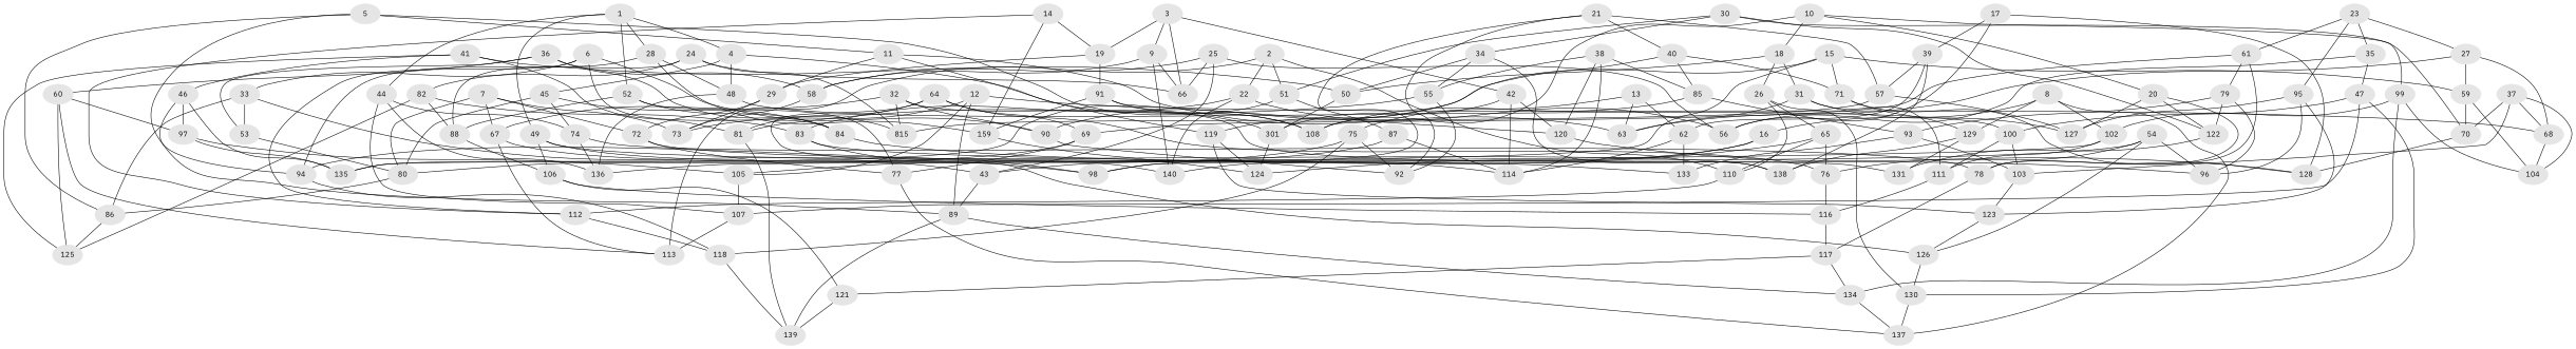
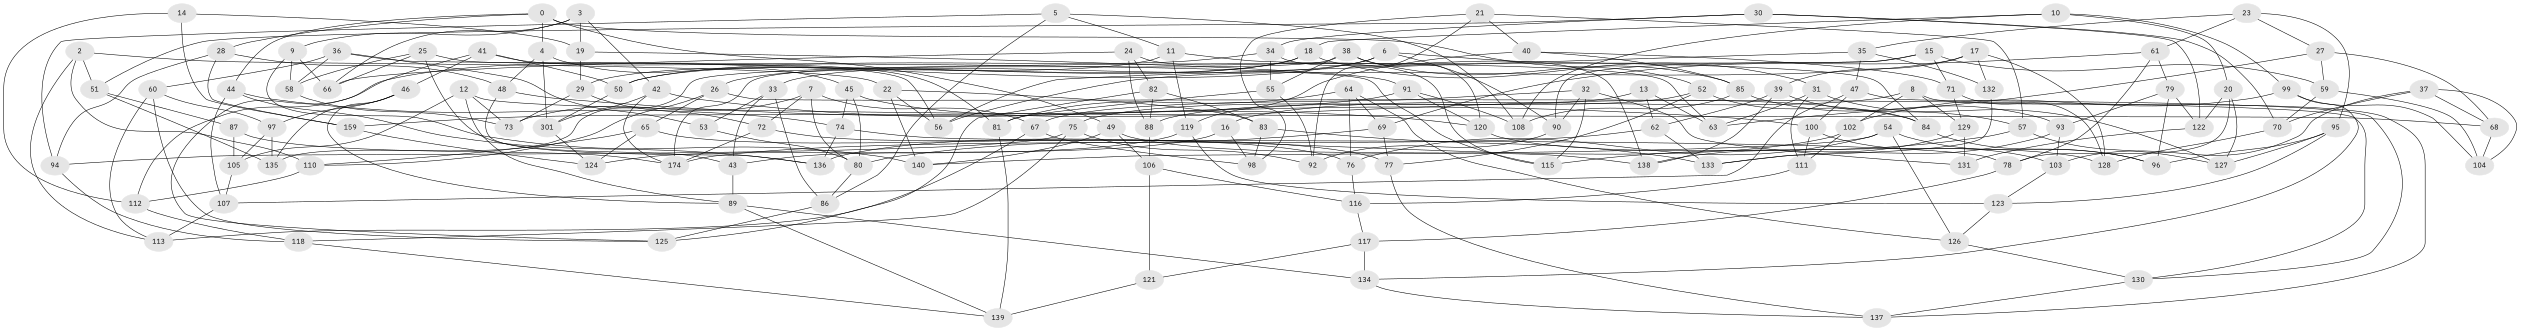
  graph {
    fontname="IBM Plex Sans"
    node [color=gray90 fontname="IBM Plex Sans" style=filled]
    edge [fontname="IBM Plex Sans"]
-   1
+   1 [label=0]
    4
    28
    49
    52
    44
    45
    48
    n9 [label=301]
    94
    n11 [label=159]
    140
    138
    106
    84
    88
    77
    2
    22
    51
    110
    113
    56
    83
    135
    87
    112
    3
    9
    19
    42
    66
    58
    29
    91
-   114
+   114 [label=174]
    120
    80
    74
    136
    100
    124
    5
    11
    86
    108
    63
    119
    125
    118
    6
    33
    90
    43
    53
    96
    92
    7
    67
    72
    73
    98
    8
    16
    102
    129
    137
    111
    131
    10
    18
    20
    99
    26
    31
    50
    78
    122
    127
    104
    134
    123
    12
    68
    105
    89
    107
    121
    139
    13
    62
    75
    133
    14
+   132
    15
    59
    71
    70
    128
    17
    39
    57
    65
    130
    117
    21
    40
    85
-   115 [label=815]
+   115
    23
    27
    35
    61
    95
    47
    69
    79
    24
    82
    25
    76
    30
    34
    55
    116
    32
    81
    36
    60
    97
    37
    103
    38
    93
    41
    46
    54
    126
    64
    1 -- 4
    1 -- 28
    1 -- 49
    1 -- 52
    1 -- 44
    4 -- 45
    4 -- 48
    4 -- n9
    28 -- 48
    28 -- 94
    28 -- n11
    49 -- 140
    49 -- 138
    49 -- 106
    52 -- 84
    52 -- 88
    52 -- 77
    44 -- 74
    44 -- 136
    44 -- 107
    45 -- 84
    45 -- 80
    45 -- 74
    48 -- 136
    48 -- 100
    n9 -- 124
    94 -- 118
    n11 -- 124
    106 -- 121
    106 -- 116
    84 -- 96
    88 -- 106
    77 -- 137
    2 -- 22
    2 -- 51
    2 -- 110
    2 -- 113
    22 -- 140
    22 -- 56
    22 -- 83
    51 -- 135
    51 -- 87
    110 -- 112
    83 -- 98
    83 -- 133
    87 -- 114
    87 -- 105
    112 -- 118
    3 -- 9
    3 -- 19
    3 -- 42
    3 -- 66
    9 -- 140
    9 -- 66
    9 -- 58
    19 -- 29
    19 -- 91
    42 -- n9
    42 -- 114
    42 -- 120
    58 -- 73
    29 -- 72
    29 -- 73
    91 -- n11
    91 -- 120
    91 -- 108
    120 -- 128
    80 -- 86
    74 -- 136
    74 -- 78
    100 -- 111
    100 -- 103
    5 -- 94
    5 -- 11
    5 -- 86
    5 -- 108
    11 -- 29
    11 -- 63
    11 -- 119
    86 -- 125
    119 -- 124
    119 -- 123
    118 -- 139
    6 -- 84
    6 -- 112
    6 -- 33
    6 -- 90
    33 -- 86
    33 -- 43
    33 -- 53
    90 -- 92
    43 -- 89
    53 -- 80
    7 -- 80
    7 -- 67
    7 -- 72
    7 -- 73
    67 -- 113
    67 -- 98
    72 -- 77
    72 -- 114
    8 -- 16
    8 -- 102
    8 -- 129
    8 -- 137
    16 -- 43
    16 -- 98
    102 -- 136
    102 -- 111
    129 -- 138
    129 -- 131
    111 -- 116
    10 -- 108
    10 -- 18
    10 -- 20
    10 -- 99
    18 -- 26
    18 -- 31
    18 -- 50
    20 -- 78
    20 -- 122
    20 -- 127
    99 -- 102
    99 -- 104
    99 -- 134
    26 -- 110
    26 -- 65
    26 -- 130
    31 -- 63
    31 -- 111
    31 -- 127
    50 -- n9
    78 -- 117
    122 -- 131
    134 -- 137
    123 -- 126
    12 -- 73
    12 -- 68
    12 -- 105
    12 -- 89
    68 -- 104
    105 -- 107
    89 -- 134
    89 -- 139
    107 -- 113
    121 -- 139
    13 -- 63
    13 -- 62
    13 -- 75
    62 -- 114
    62 -- 133
    75 -- 94
    75 -- 118
    75 -- 92
    14 -- n11
    14 -- 112
    14 -- 19
+   132 -- 133
    15 -- 135
    15 -- 90
    15 -- 59
    15 -- 71
    59 -- 104
    59 -- 70
    71 -- 129
    71 -- 128
    70 -- 128
    17 -- 56
+   17 -- 132
    17 -- 128
    17 -- 39
    39 -- 138
    39 -- 62
    39 -- 57
    57 -- 127
    57 -- 115
    65 -- 110
    65 -- 124
    65 -- 76
    130 -- 137
    117 -- 134
    117 -- 121
    21 -- 92
    21 -- 98
    21 -- 57
    21 -- 40
    40 -- 119
    40 -- 71
    40 -- 85
    85 -- 108
    85 -- 93
    23 -- 27
    23 -- 35
    23 -- 61
    23 -- 95
    27 -- 63
    27 -- 68
    27 -- 59
    35 -- 56
+   35 -- 132
    35 -- 47
    61 -- 78
    61 -- 69
    61 -- 79
    95 -- 96
    95 -- 127
    95 -- 123
    47 -- 100
    47 -- 107
    47 -- 130
    69 -- 77
    69 -- 80
    79 -- 96
    79 -- 122
    79 -- 93
    24 -- 88
    24 -- 66
    24 -- 115
    24 -- 82
    82 -- 88
    82 -- 83
    82 -- 125
    25 -- 56
    25 -- 66
    25 -- 58
    25 -- 43
    76 -- 116
    30 -- 51
    30 -- 122
    30 -- 70
    30 -- 34
    34 -- 138
    34 -- 50
    34 -- 55
    55 -- 92
    55 -- 81
    116 -- 117
    32 -- 90
    32 -- 67
    32 -- 131
    32 -- 115
    81 -- 139
    36 -- 58
    36 -- 53
    36 -- 115
    36 -- 60
    60 -- 113
    60 -- 125
    60 -- 97
    97 -- 135
    97 -- 105
    37 -- 104
    37 -- 68
    37 -- 70
    37 -- 103
    103 -- 123
    38 -- 114
    38 -- 120
    38 -- 85
    38 -- 55
    93 -- 133
    93 -- 103
    41 -- 125
    41 -- 50
    41 -- 81
    41 -- 46
    46 -- 135
    46 -- 89
    46 -- 97
    54 -- 140
    54 -- 96
    54 -- 76
    54 -- 126
    126 -- 130
    64 -- 69
    64 -- 76
    64 -- 81
    64 -- 126
  }
